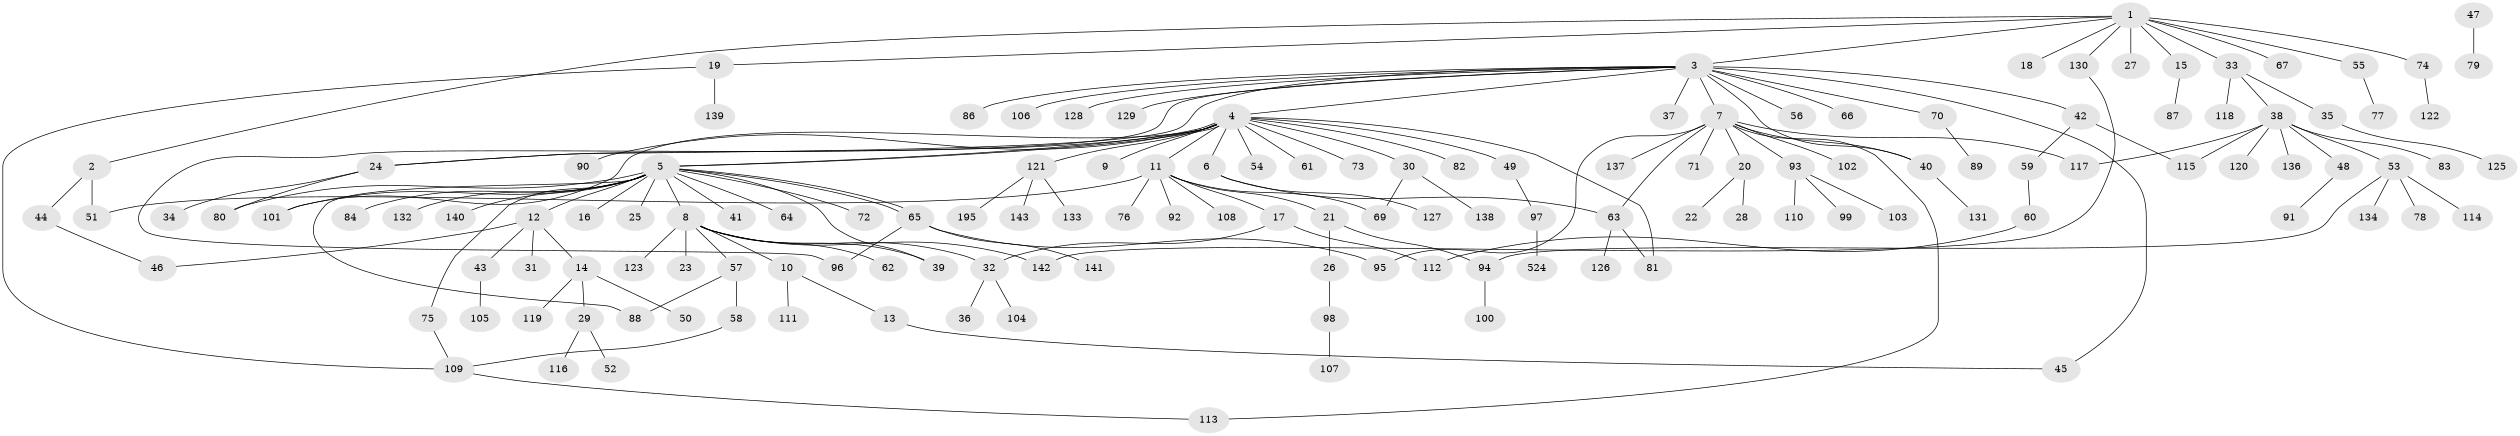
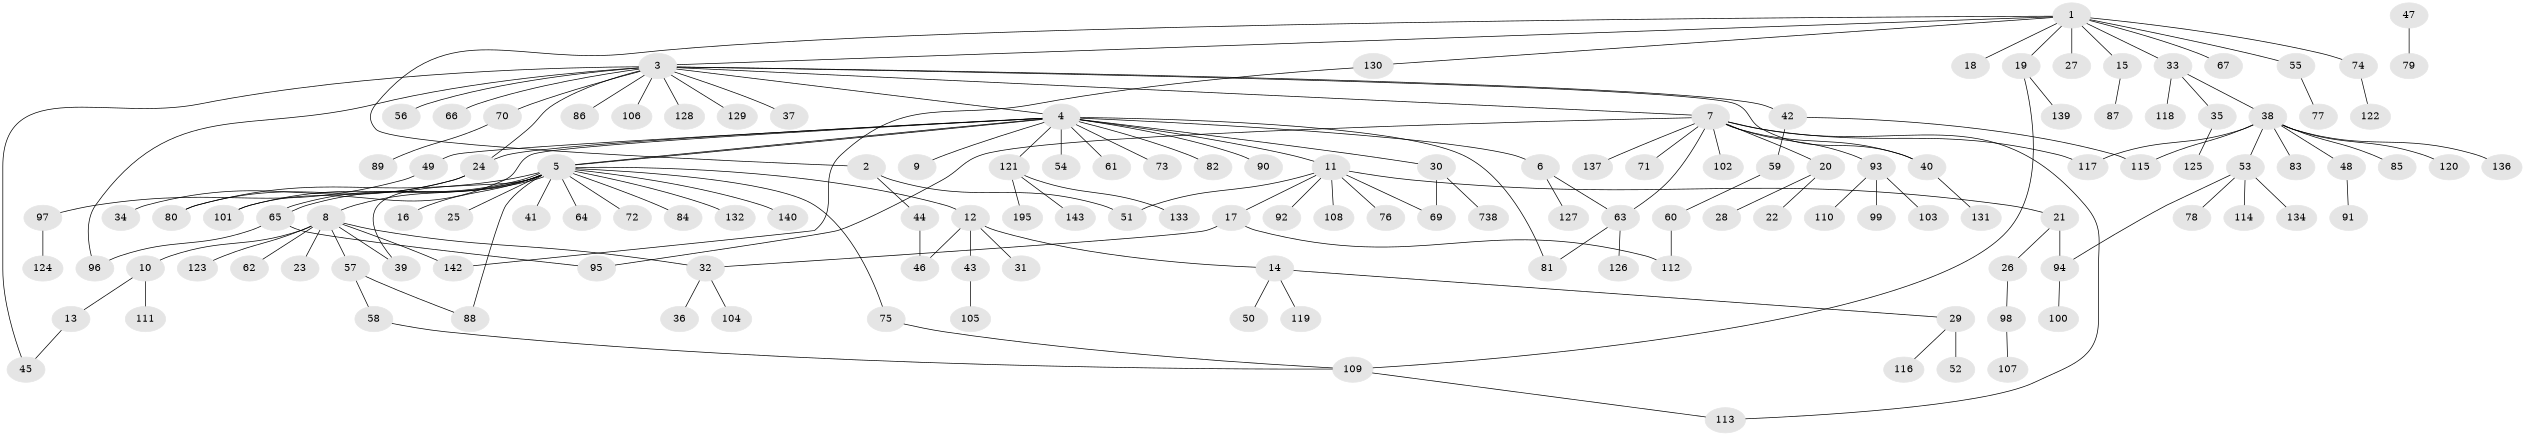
  graph {
    node [color=gray90 style=filled]
    1
    2
    3
    15
    18
    19
    27
    33
    55
    67
    74
    130
    44
    51
    4
    7
    24
    37
    40
    42
    45
    56
    66
    70
    86
    96
    106
    128
    129
    87
    109
    139
    35
    38
    118
    77
    122
    142
    46
    5
    6
    9
    11
    30
    49
    54
    61
    73
    81
    82
    90
    121
    101
    63
    20
    71
    93
    95
    102
    113
    117
    137
    80
    34
    131
    115
    59
    89
    8
    12
    16
    25
    39
    41
    64
    65
    72
    75
    84
    88
    132
    140
    127
    17
    21
    69
    76
    92
    108
-   138
+   138 [label=738]
    47
    79
    97
    133
    n95 [label=195]
    143
    10
    23
    32
    57
    62
    123
    14
    31
    43
-   141
    126
    22
    28
    99
    103
    110
    13
    111
    36
    104
    58
    112
    94
    26
    29
    50
    119
    105
    52
    116
    100
    98
    107
    125
    48
    53
    83
+   85
    120
    136
    91
    78
    114
    134
    60
-   124 [label=524]
+   124
    1 -- 2
    1 -- 3
    1 -- 15
    1 -- 18
    1 -- 19
    1 -- 27
    1 -- 33
    1 -- 55
    1 -- 67
    1 -- 74
    1 -- 130
    2 -- 44
    2 -- 51
    3 -- 4
    3 -- 7
    3 -- 24
    3 -- 37
    3 -- 40
    3 -- 42
    3 -- 45
    3 -- 56
    3 -- 66
    3 -- 70
    3 -- 86
    3 -- 96
    3 -- 106
    3 -- 128
    3 -- 129
    15 -- 87
    19 -- 109
    19 -- 139
    33 -- 35
    33 -- 38
    33 -- 118
    55 -- 77
    74 -- 122
    130 -- 142
    44 -- 46
    4 -- 24
    4 -- 5
    4 -- 5
    4 -- 6
    4 -- 9
    4 -- 11
    4 -- 30
    4 -- 49
    4 -- 54
    4 -- 61
    4 -- 73
    4 -- 81
    4 -- 82
    4 -- 90
    4 -- 121
    4 -- 101
    7 -- 40
    7 -- 63
    7 -- 20
    7 -- 71
    7 -- 93
    7 -- 95
    7 -- 102
    7 -- 113
    7 -- 117
    7 -- 137
    24 -- 80
    24 -- 34
    40 -- 131
    42 -- 115
    42 -- 59
    70 -- 89
    109 -- 113
    35 -- 125
    38 -- 117
    38 -- 115
    38 -- 48
    38 -- 53
    38 -- 83
+   38 -- 85
    38 -- 120
    38 -- 136
    5 -- 101
    5 -- 80
    5 -- 8
    5 -- 12
    5 -- 16
    5 -- 25
    5 -- 39
    5 -- 41
    5 -- 64
    5 -- 65
    5 -- 65
    5 -- 72
    5 -- 75
    5 -- 84
    5 -- 88
    5 -- 132
    5 -- 140
    6 -- 63
    6 -- 127
    11 -- 51
    11 -- 17
    11 -- 21
    11 -- 69
    11 -- 76
    11 -- 92
    11 -- 108
    30 -- 69
    30 -- 138
    49 -- 97
    121 -- 133
    121 -- n95
    121 -- 143
    63 -- 81
    63 -- 126
    20 -- 22
    20 -- 28
    93 -- 99
    93 -- 103
    93 -- 110
    59 -- 60
    8 -- 142
    8 -- 39
    8 -- 10
    8 -- 23
    8 -- 32
    8 -- 57
    8 -- 62
    8 -- 123
    12 -- 46
    12 -- 14
    12 -- 31
    12 -- 43
    65 -- 96
    65 -- 95
-   65 -- 141
    75 -- 109
    17 -- 32
    17 -- 112
    21 -- 94
    21 -- 26
    47 -- 79
    97 -- 124
    10 -- 13
    10 -- 111
    32 -- 36
    32 -- 104
    57 -- 88
    57 -- 58
    14 -- 29
    14 -- 50
    14 -- 119
    43 -- 105
    13 -- 45
    58 -- 109
    94 -- 100
    26 -- 98
    29 -- 52
    29 -- 116
    98 -- 107
    48 -- 91
    53 -- 94
    53 -- 78
    53 -- 114
    53 -- 134
    60 -- 112
  }
